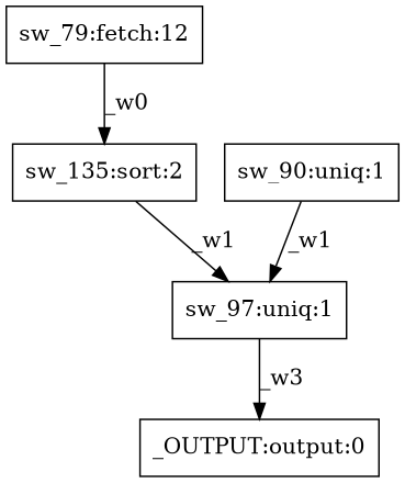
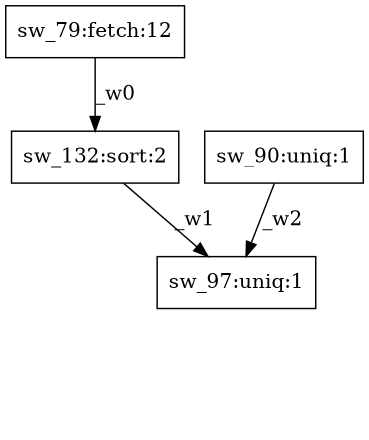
  digraph {
    node [shape=box]
-   n1 [label="_OUTPUT:output:0"]
    n2 [label="sw_79:fetch:12"]
-   n3 [label="sw_135:sort:2"]
+   n3 [label="sw_132:sort:2"]
    n4 [label="sw_97:uniq:1"]
    n5 [label="sw_90:uniq:1"]
    n2 -> n3 [label=_w0]
    n3 -> n4 [label=_w1]
-   n4 -> n1 [label=_w3]
-   n5 -> n4 [label=_w1]
+   n5 -> n4 [label=_w2]
  }
